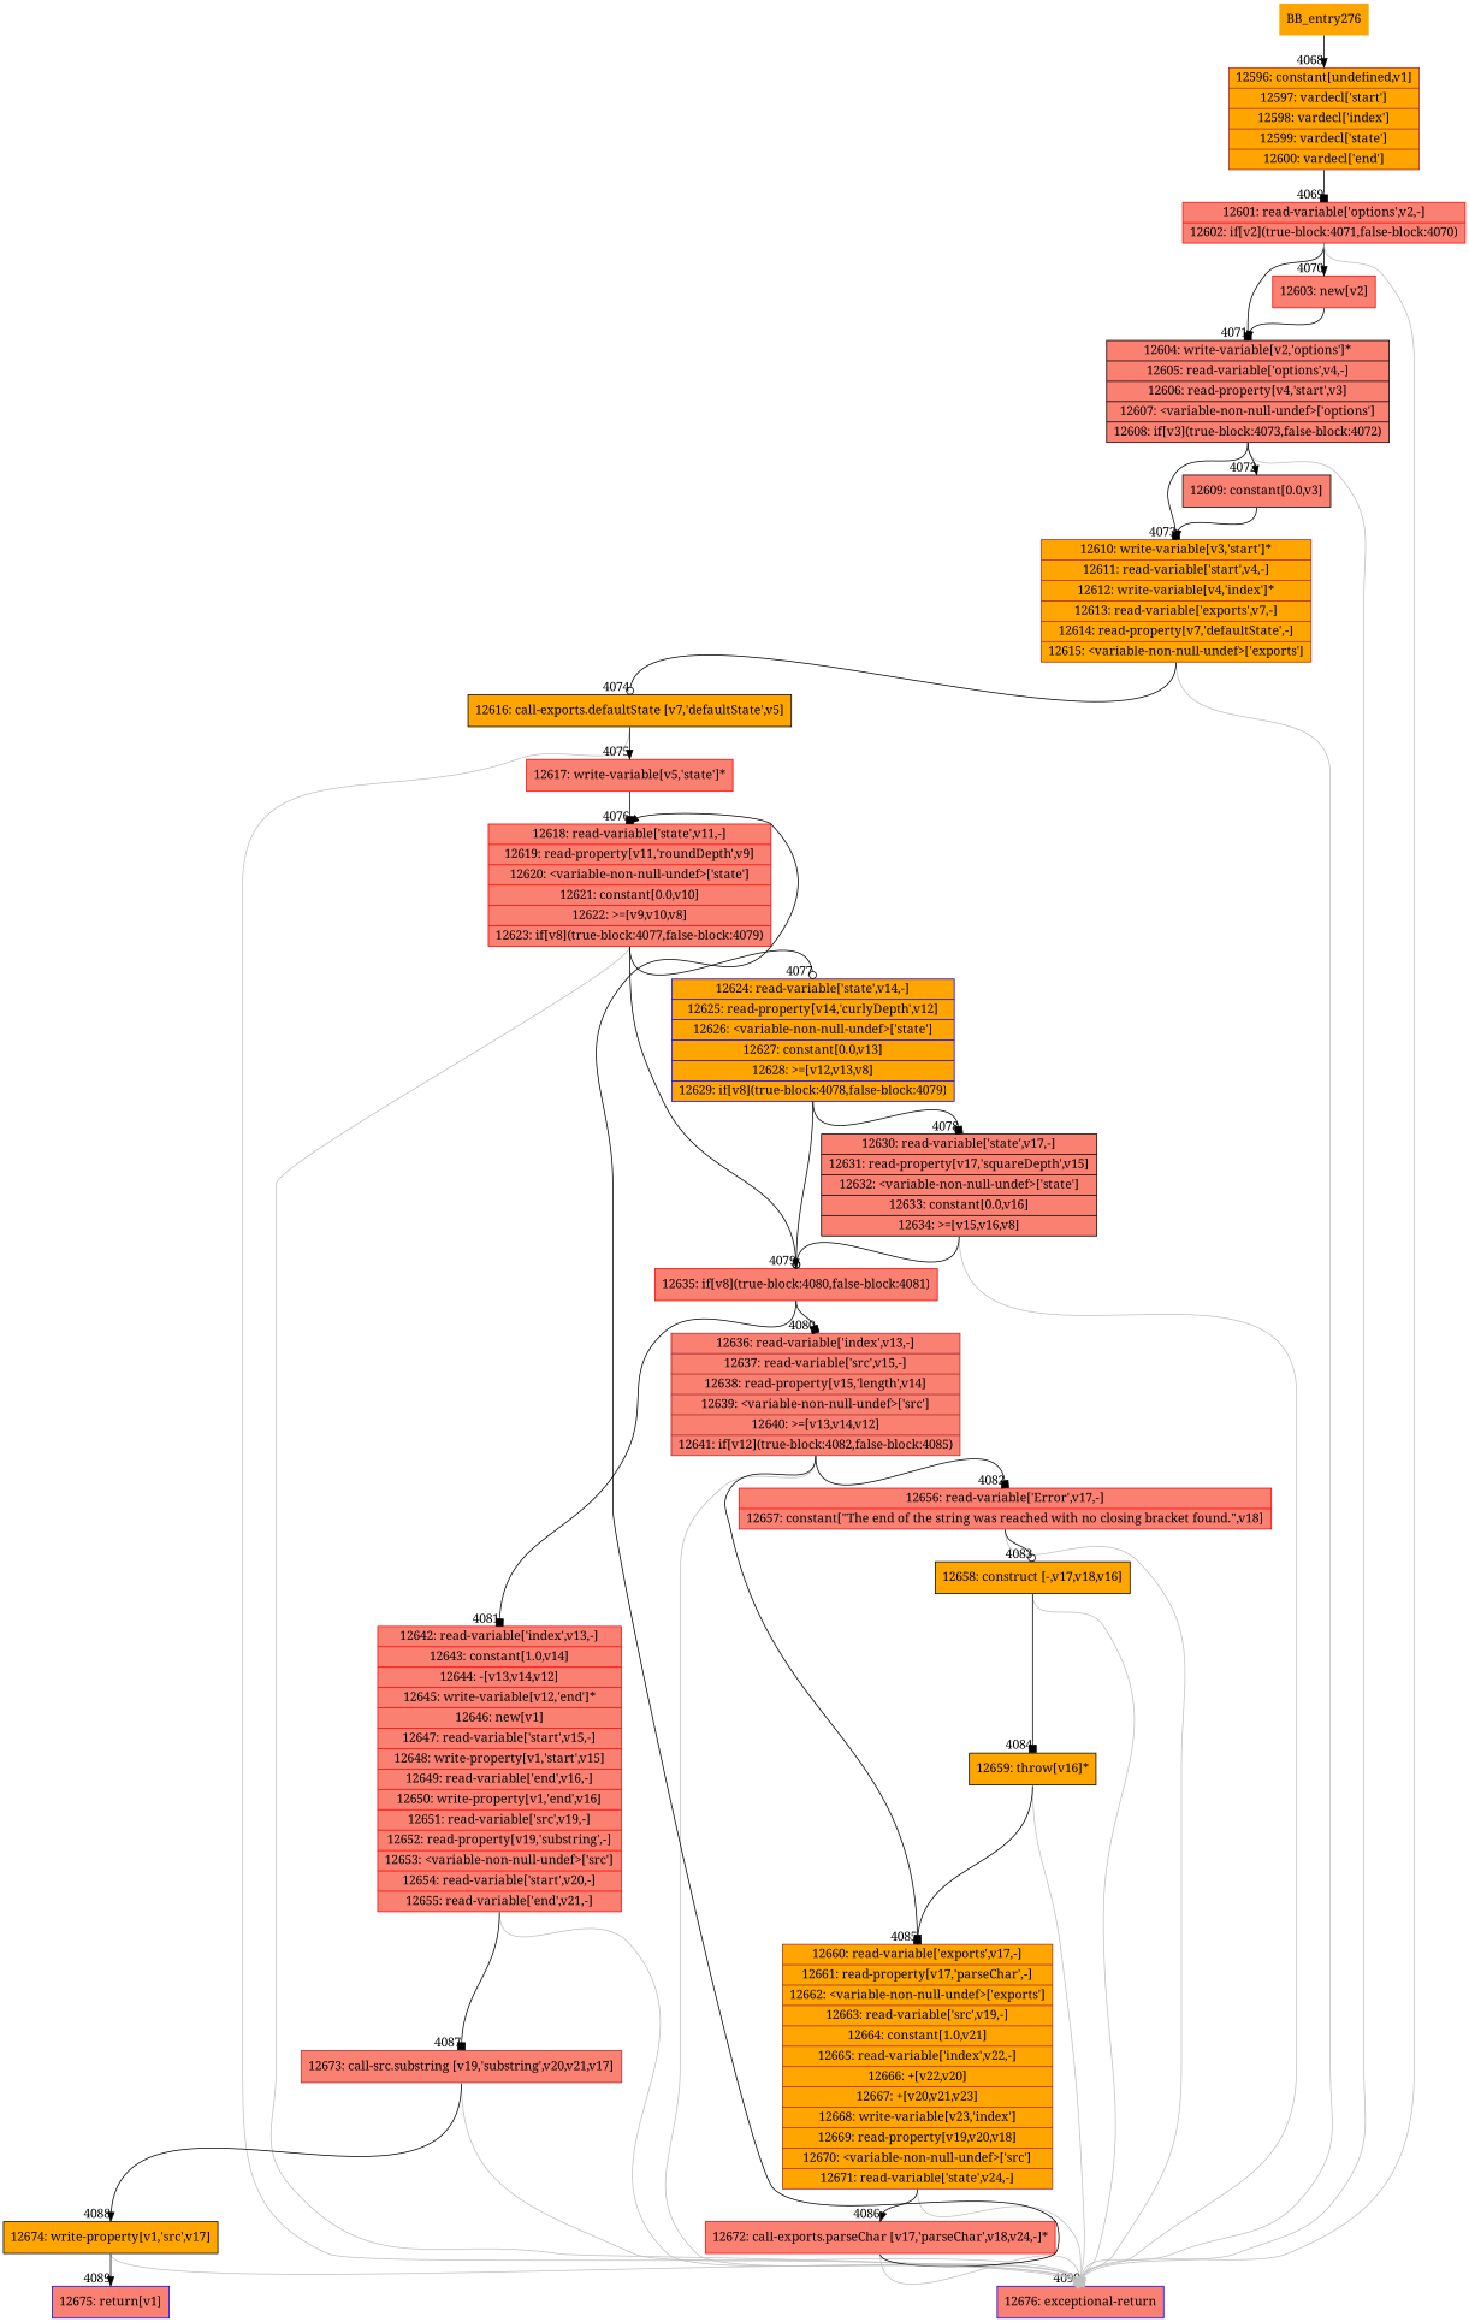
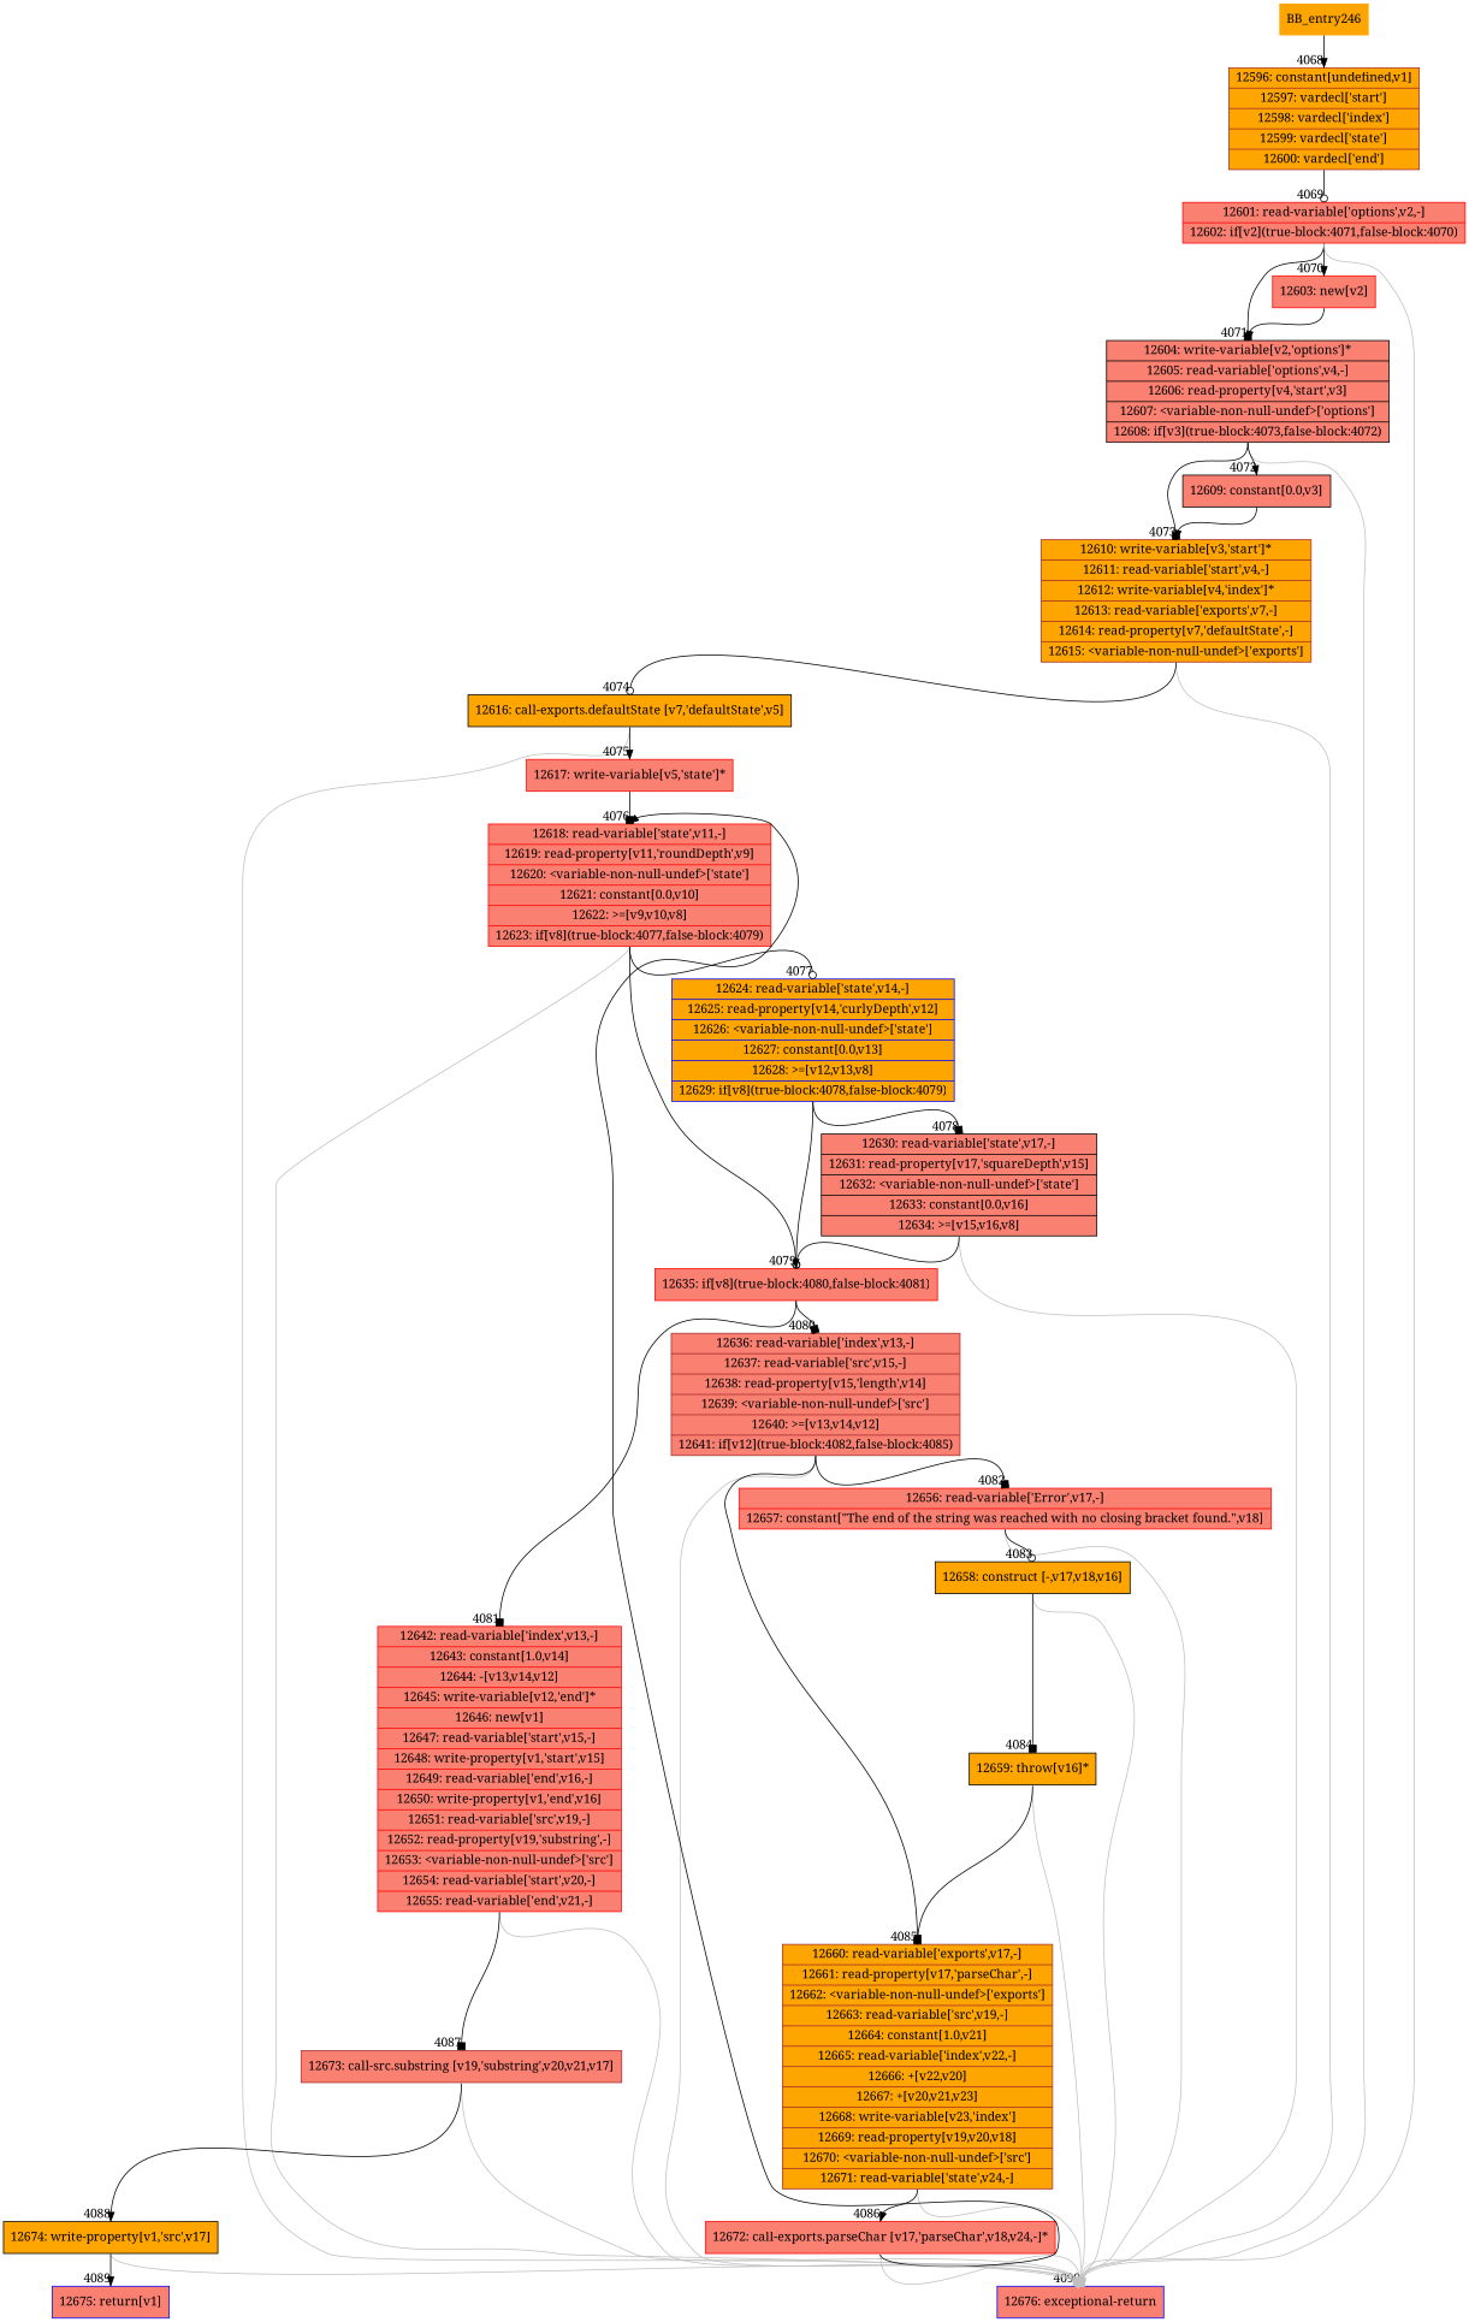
  digraph {
    fontname="Noto Serif"
    rankdir=TD
    node [color=red fillcolor=salmon fontname="Noto Serif" shape=record style=filled]
    edge [arrowhead=normal fontname="Noto Serif" headport=n tailport=s]
-   BB_entry246 [fillcolor=orange shape=none label=BB_entry276]
+   BB_entry246 [fillcolor=orange shape=none]
    n2 [color=brown fillcolor=orange label="{12596: constant[undefined,v1]|12597: vardecl['start']|12598: vardecl['index']|12599: vardecl['state']|12600: vardecl['end']}"]
    n3 [label="{12601: read-variable['options',v2,-]|12602: if[v2](true-block:4071,false-block:4070)}"]
    n4 [color=black label="{12604: write-variable[v2,'options']*|12605: read-variable['options',v4,-]|12606: read-property[v4,'start',v3]|12607: \<variable-non-null-undef\>['options']|12608: if[v3](true-block:4073,false-block:4072)}"]
    n5 [label="{12603: new[v2]}"]
    n6 [color=blue label="{12676: exceptional-return}"]
    n7 [color=brown fillcolor=orange label="{12610: write-variable[v3,'start']*|12611: read-variable['start',v4,-]|12612: write-variable[v4,'index']*|12613: read-variable['exports',v7,-]|12614: read-property[v7,'defaultState',-]|12615: \<variable-non-null-undef\>['exports']}"]
    n8 [color=black label="{12609: constant[0.0,v3]}"]
    n9 [color=black fillcolor=orange label="{12616: call-exports.defaultState [v7,'defaultState',v5]}"]
    n10 [label="{12617: write-variable[v5,'state']*}"]
    n11 [label="{12618: read-variable['state',v11,-]|12619: read-property[v11,'roundDepth',v9]|12620: \<variable-non-null-undef\>['state']|12621: constant[0.0,v10]|12622: \>=[v9,v10,v8]|12623: if[v8](true-block:4077,false-block:4079)}"]
    n12 [label="{12635: if[v8](true-block:4080,false-block:4081)}"]
    n13 [color=blue fillcolor=orange label="{12624: read-variable['state',v14,-]|12625: read-property[v14,'curlyDepth',v12]|12626: \<variable-non-null-undef\>['state']|12627: constant[0.0,v13]|12628: \>=[v12,v13,v8]|12629: if[v8](true-block:4078,false-block:4079)}"]
    n14 [color=brown label="{12636: read-variable['index',v13,-]|12637: read-variable['src',v15,-]|12638: read-property[v15,'length',v14]|12639: \<variable-non-null-undef\>['src']|12640: \>=[v13,v14,v12]|12641: if[v12](true-block:4082,false-block:4085)}"]
    n15 [label="{12642: read-variable['index',v13,-]|12643: constant[1.0,v14]|12644: -[v13,v14,v12]|12645: write-variable[v12,'end']*|12646: new[v1]|12647: read-variable['start',v15,-]|12648: write-property[v1,'start',v15]|12649: read-variable['end',v16,-]|12650: write-property[v1,'end',v16]|12651: read-variable['src',v19,-]|12652: read-property[v19,'substring',-]|12653: \<variable-non-null-undef\>['src']|12654: read-variable['start',v20,-]|12655: read-variable['end',v21,-]}"]
    n16 [color=black label="{12630: read-variable['state',v17,-]|12631: read-property[v17,'squareDepth',v15]|12632: \<variable-non-null-undef\>['state']|12633: constant[0.0,v16]|12634: \>=[v15,v16,v8]}"]
    n17 [label="{12656: read-variable['Error',v17,-]|12657: constant[\"The end of the string was reached with no closing bracket found.\",v18]}"]
    n18 [color=brown fillcolor=orange label="{12660: read-variable['exports',v17,-]|12661: read-property[v17,'parseChar',-]|12662: \<variable-non-null-undef\>['exports']|12663: read-variable['src',v19,-]|12664: constant[1.0,v21]|12665: read-variable['index',v22,-]|12666: +[v22,v20]|12667: +[v20,v21,v23]|12668: write-variable[v23,'index']|12669: read-property[v19,v20,v18]|12670: \<variable-non-null-undef\>['src']|12671: read-variable['state',v24,-]}"]
    n19 [color=brown label="{12673: call-src.substring [v19,'substring',v20,v21,v17]}"]
    n20 [color=black fillcolor=orange label="{12658: construct [-,v17,v18,v16]}"]
    n21 [label="{12672: call-exports.parseChar [v17,'parseChar',v18,v24,-]*}"]
    n22 [color=black fillcolor=orange label="{12674: write-property[v1,'src',v17]}"]
    n23 [color=black fillcolor=orange label="{12659: throw[v16]*}"]
    n24 [color=blue label="{12675: return[v1]}"]
    BB_entry246 -> n2 [headlabel="    4068"]
-   n2 -> n3 [arrowhead=box headlabel="      4069"]
+   n2 -> n3 [arrowhead=odot headlabel="      4069"]
    n3 -> n4 [arrowhead=box headlabel="      4071"]
    n3 -> n5 [headlabel="      4070"]
    n3 -> n6 [color=gray headlabel="      4090"]
    n4 -> n6 [arrowhead=odot color=gray]
    n4 -> n7 [arrowhead=box headlabel="      4073"]
    n4 -> n8 [headlabel="      4072"]
    n5 -> n4
    n7 -> n6 [color=gray]
    n7 -> n9 [arrowhead=odot headlabel="      4074"]
    n8 -> n7
    n9 -> n6 [arrowhead=odot color=gray]
    n9 -> n10 [headlabel="      4075"]
    n10 -> n11 [arrowhead=box headlabel="      4076"]
    n11 -> n6 [arrowhead=box color=gray]
    n11 -> n12 [headlabel="      4079"]
    n11 -> n13 [arrowhead=odot headlabel="      4077"]
    n12 -> n14 [arrowhead=box headlabel="      4080"]
    n12 -> n15 [arrowhead=box headlabel="      4081"]
    n13 -> n12 [arrowhead=odot]
    n13 -> n16 [arrowhead=box headlabel="      4078"]
    n14 -> n6 [arrowhead=odot color=gray]
    n14 -> n17 [arrowhead=box headlabel="      4082"]
    n14 -> n18 [arrowhead=box headlabel="      4085"]
    n15 -> n6 [arrowhead=odot color=gray]
    n15 -> n19 [arrowhead=box headlabel="      4087"]
    n16 -> n6 [arrowhead=box color=gray]
    n16 -> n12 [arrowhead=odot]
    n17 -> n6 [arrowhead=box color=gray]
    n17 -> n20 [arrowhead=odot headlabel="      4083"]
    n18 -> n6 [arrowhead=odot color=gray]
    n18 -> n21 [headlabel="      4086"]
    n19 -> n6 [arrowhead=box color=gray]
    n19 -> n22 [headlabel="      4088"]
    n20 -> n6 [arrowhead=box color=gray]
    n20 -> n23 [arrowhead=box headlabel="      4084"]
    n21 -> n6 [color=gray]
    n21 -> n11
    n22 -> n6 [color=gray]
    n22 -> n24 [headlabel="      4089"]
    n23 -> n6 [arrowhead=box color=gray]
    n23 -> n18
  }
